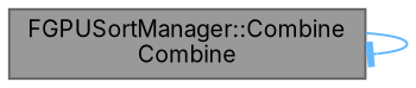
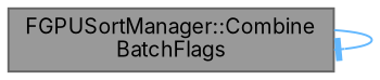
  digraph {
    rankdir=TB
    fontname=Inter
-   n1 [color=gray40 fillcolor=grey60 fontcolor=black fontname=Inter fontsize=10 height=0.2 label="FGPUSortManager::Combine\lCombine" shape=box style=filled width=0.4]
+   n1 [color=gray40 fillcolor=grey60 fontcolor=black fontname=Inter fontsize=10 height=0.2 label="FGPUSortManager::Combine\lBatchFlags" shape=box style=filled width=0.4]
    n1 -> n1 [color=steelblue1 fontname=Inter fontsize=10 labelfontname=Helvetica labelfontsize=10 style=solid arrowhead=tee]
  }
